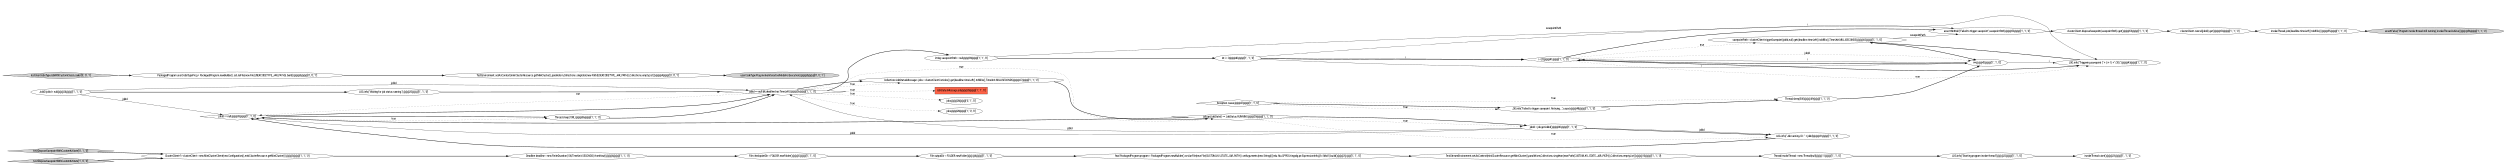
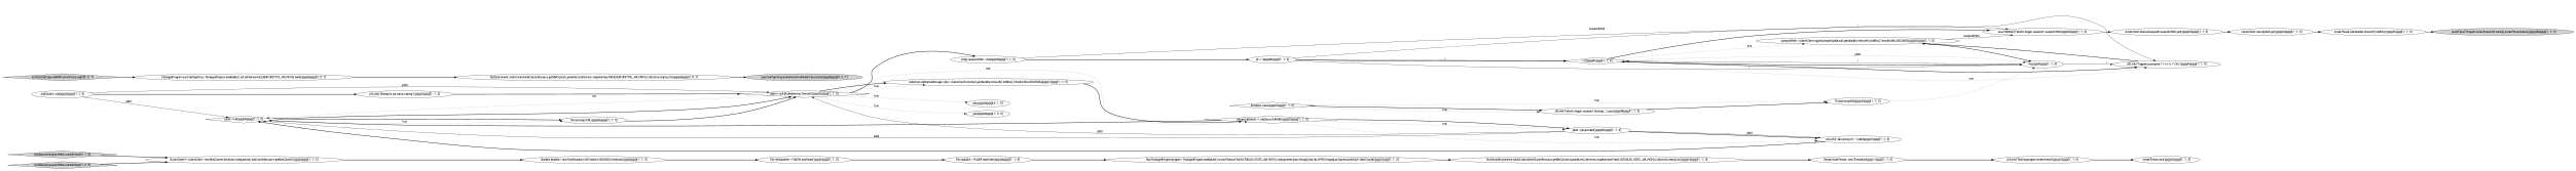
  digraph {
    fontname="Roboto Condensed"
    rankdir=LR
    node [fillcolor=white fontname="Roboto Condensed" shape=ellipse style=filled]
    edge [fontname="Roboto Condensed" style=bold]
    n1 [label="LOG.info(\"Starting program invoke thread\")@@@22@@@['1', '1', '0']"]
    n2 [label="invokeThread.start()@@@23@@@['1', '1', '0']"]
    n3 [label="JobID jobId = null@@@24@@@['1', '1', '0']"]
    n4 [label="jobId == null@@@35@@@['1', '1', '0']" shape=diamond]
    n5 [label="jobId == null && deadline.hasTimeLeft()@@@26@@@['1', '1', '0']" shape=diamond]
    n6 [label="LOG.info(\"Waiting for job status running.\")@@@25@@@['1', '1', '0']"]
    n7 [label="Thread.sleep(100L)@@@36@@@['1', '1', '0']"]
-   n8 [fillcolor=tomato label="JobStatusMessage job@@@28@@@['1', '1', '0']" shape=box]
    n9 [label="jobs@@@28@@@['0', '1', '0']"]
    n10 [label="job.getJobState() == JobStatus.RUNNING@@@29@@@['1', '1', '0']" shape=diamond]
    n11 [label="jobs@@@28@@@['1', '0', '0']"]
    n12 [label="String savepointPath = null@@@39@@@['1', '1', '0']"]
    n13 [label="Collection<JobStatusMessage> jobs = clusterClient.listJobs().get(deadline.timeLeft().toMillis(),TimeUnit.MILLISECONDS)@@@27@@@['1', '1', '0']"]
    n14 [label="i < 20@@@41@@@['1', '1', '0']" shape=diamond]
    n15 [label="assertNotNull(\"Failed to trigger savepoint\",savepointPath)@@@52@@@['1', '1', '0']"]
    n16 [label="savepointPath = clusterClient.triggerSavepoint(jobId,null).get(deadline.timeLeft().toMillis(),TimeUnit.MILLISECONDS)@@@45@@@['1', '1', '0']"]
    n17 [label="LOG.info(\"Triggering savepoint (\" + (i + 1) + \"/20).\")@@@43@@@['1', '1', '0']"]
    n18 [label="i++@@@42@@@['1', '1', '0']"]
    n19 [label="clusterClient.disposeSavepoint(savepointPath).get()@@@53@@@['1', '1', '0']"]
    n20 [fillcolor=lightgray label="testDisposeSavepointWithCustomKvState['0', '1', '0']" shape=diamond]
    n21 [label="ClusterClient<?> clusterClient = new MiniClusterClient(new Configuration(),miniClusterResource.getMiniCluster())@@@3@@@['1', '1', '0']"]
    n22 [label="Deadline deadline = new FiniteDuration(100,TimeUnit.SECONDS).fromNow()@@@4@@@['1', '1', '0']"]
    n23 [label="final PackagedProgram program = PackagedProgram.newBuilder().setJarFile(new File(CUSTOM_KV_STATE_JAR_PATH)).setArguments(new String((((edu.fdu.CPPDG.tinypdg.pe.ExpressionInfo@1c1b6d1).build()@@@7@@@['1', '1', '0']"]
    n24 [label="TestStreamEnvironment.setAsContext(miniClusterResource.getMiniCluster(),parallelism,Collections.singleton(new Path(CUSTOM_KV_STATE_JAR_PATH)),Collections.emptyList())@@@10@@@['1', '1', '0']"]
    n25 [label="Thread invokeThread = new Thread(null)@@@11@@@['1', '1', '0']"]
    n26 [label="invokeThread.join(deadline.timeLeft().toMillis())@@@55@@@['1', '1', '0']"]
    n27 [fillcolor=lightgray label="assertFalse(\"Program invoke thread still running\",invokeThread.isAlive())@@@56@@@['1', '1', '0']"]
    n28 [label="jobId = job.getJobId()@@@30@@@['1', '1', '0']"]
    n29 [label="LOG.info(\"Job running. ID: \" + jobId)@@@31@@@['1', '1', '0']"]
    n30 [label="clusterClient.cancel(jobId).get()@@@54@@@['1', '1', '0']"]
    n31 [fillcolor=lightgray label="userCodeTypeProg.invokeInteractiveModeForExecution()@@@5@@@['0', '0', '1']"]
    n32 [label="Exception cause@@@47@@@['1', '1', '0']" shape=diamond]
    n33 [label="LOG.info(\"Failed to trigger savepoint. Retrying...\",cause)@@@48@@@['1', '1', '0']"]
    n34 [label="Thread.sleep(500)@@@49@@@['1', '1', '0']"]
    n35 [label="File outputDir = FOLDER.newFolder()@@@6@@@['1', '1', '0']"]
    n36 [label="PackagedProgram userCodeTypeProg = PackagedProgram.newBuilder().setJarFile(new File(USERCODETYPE_JAR_PATH)).build()@@@3@@@['0', '0', '1']"]
    n37 [label="TestEnvironment.setAsContext(miniClusterResource.getMiniCluster(),parallelism,Collections.singleton(new Path(USERCODETYPE_JAR_PATH)),Collections.emptyList())@@@4@@@['0', '0', '1']"]
    n38 [label="File checkpointDir = FOLDER.newFolder()@@@5@@@['1', '1', '0']"]
    n39 [label="int i = 0@@@40@@@['1', '1', '0']"]
    n40 [fillcolor=lightgray label="testUserCodeTypeJobWithCustomClassLoader['0', '0', '1']" shape=diamond]
    n41 [fillcolor=lightgray label="testDisposeSavepointWithCustomKvState['1', '0', '0']" shape=diamond]
    n1 -> n2
    n3 -> n4 [label=jobId style=solid]
    n3 -> n5 [label=jobId style=solid]
    n3 -> n6
    n4 -> n5
    n4 -> n7
    n4 -> n7 [label=true style=dotted]
    n5 -> n4 [label=true style=dotted]
-   n5 -> n8 [label=true style=dotted]
    n5 -> n9 [label=true style=dotted]
    n5 -> n10 [label=true style=dotted]
    n5 -> n11 [label=true style=dotted]
    n5 -> n12
    n5 -> n13 [label=true style=dotted]
    n5 -> n13
    n6 -> n5
    n7 -> n5
    n10 -> n4
    n10 -> n28 [label=true style=dotted]
    n10 -> n28
    n10 -> n29 [label=true style=dotted]
    n12 -> n15 [label=savepointPath style=solid]
    n12 -> n39
    n13 -> n10
    n14 -> n15
    n14 -> n16 [label=true style=dotted]
    n14 -> n17
    n14 -> n17 [label=true style=dotted]
    n14 -> n18 [label=jobId style=dotted]
    n15 -> n19
    n16 -> n15 [label=savepointPath style=solid]
    n16 -> n18
    n17 -> n16
    n18 -> n14 [label=i style=solid]
    n18 -> n14
    n18 -> n17 [label=i style=solid]
    n19 -> n30
    n20 -> n21
    n21 -> n22
    n22 -> n38
    n23 -> n24
    n24 -> n25
    n25 -> n1
    n26 -> n27
    n28 -> n4 [label=jobId style=solid]
    n28 -> n5 [label=jobId style=solid]
    n28 -> n29 [label=jobId style=solid]
    n28 -> n29
    n29 -> n4
    n30 -> n26
    n32 -> n33 [label=true style=dotted]
    n32 -> n33
    n32 -> n34 [label=true style=dotted]
    n33 -> n34
-   n34 -> n18
+   n34 -> n18 [style=dotted]
    n35 -> n23
    n36 -> n37
    n37 -> n31
    n38 -> n35
    n39 -> n14 [label=i style=solid]
    n39 -> n14
    n39 -> n17 [label=i style=solid]
    n39 -> n18 [label=i style=solid]
    n40 -> n36
    n41 -> n21
  }
